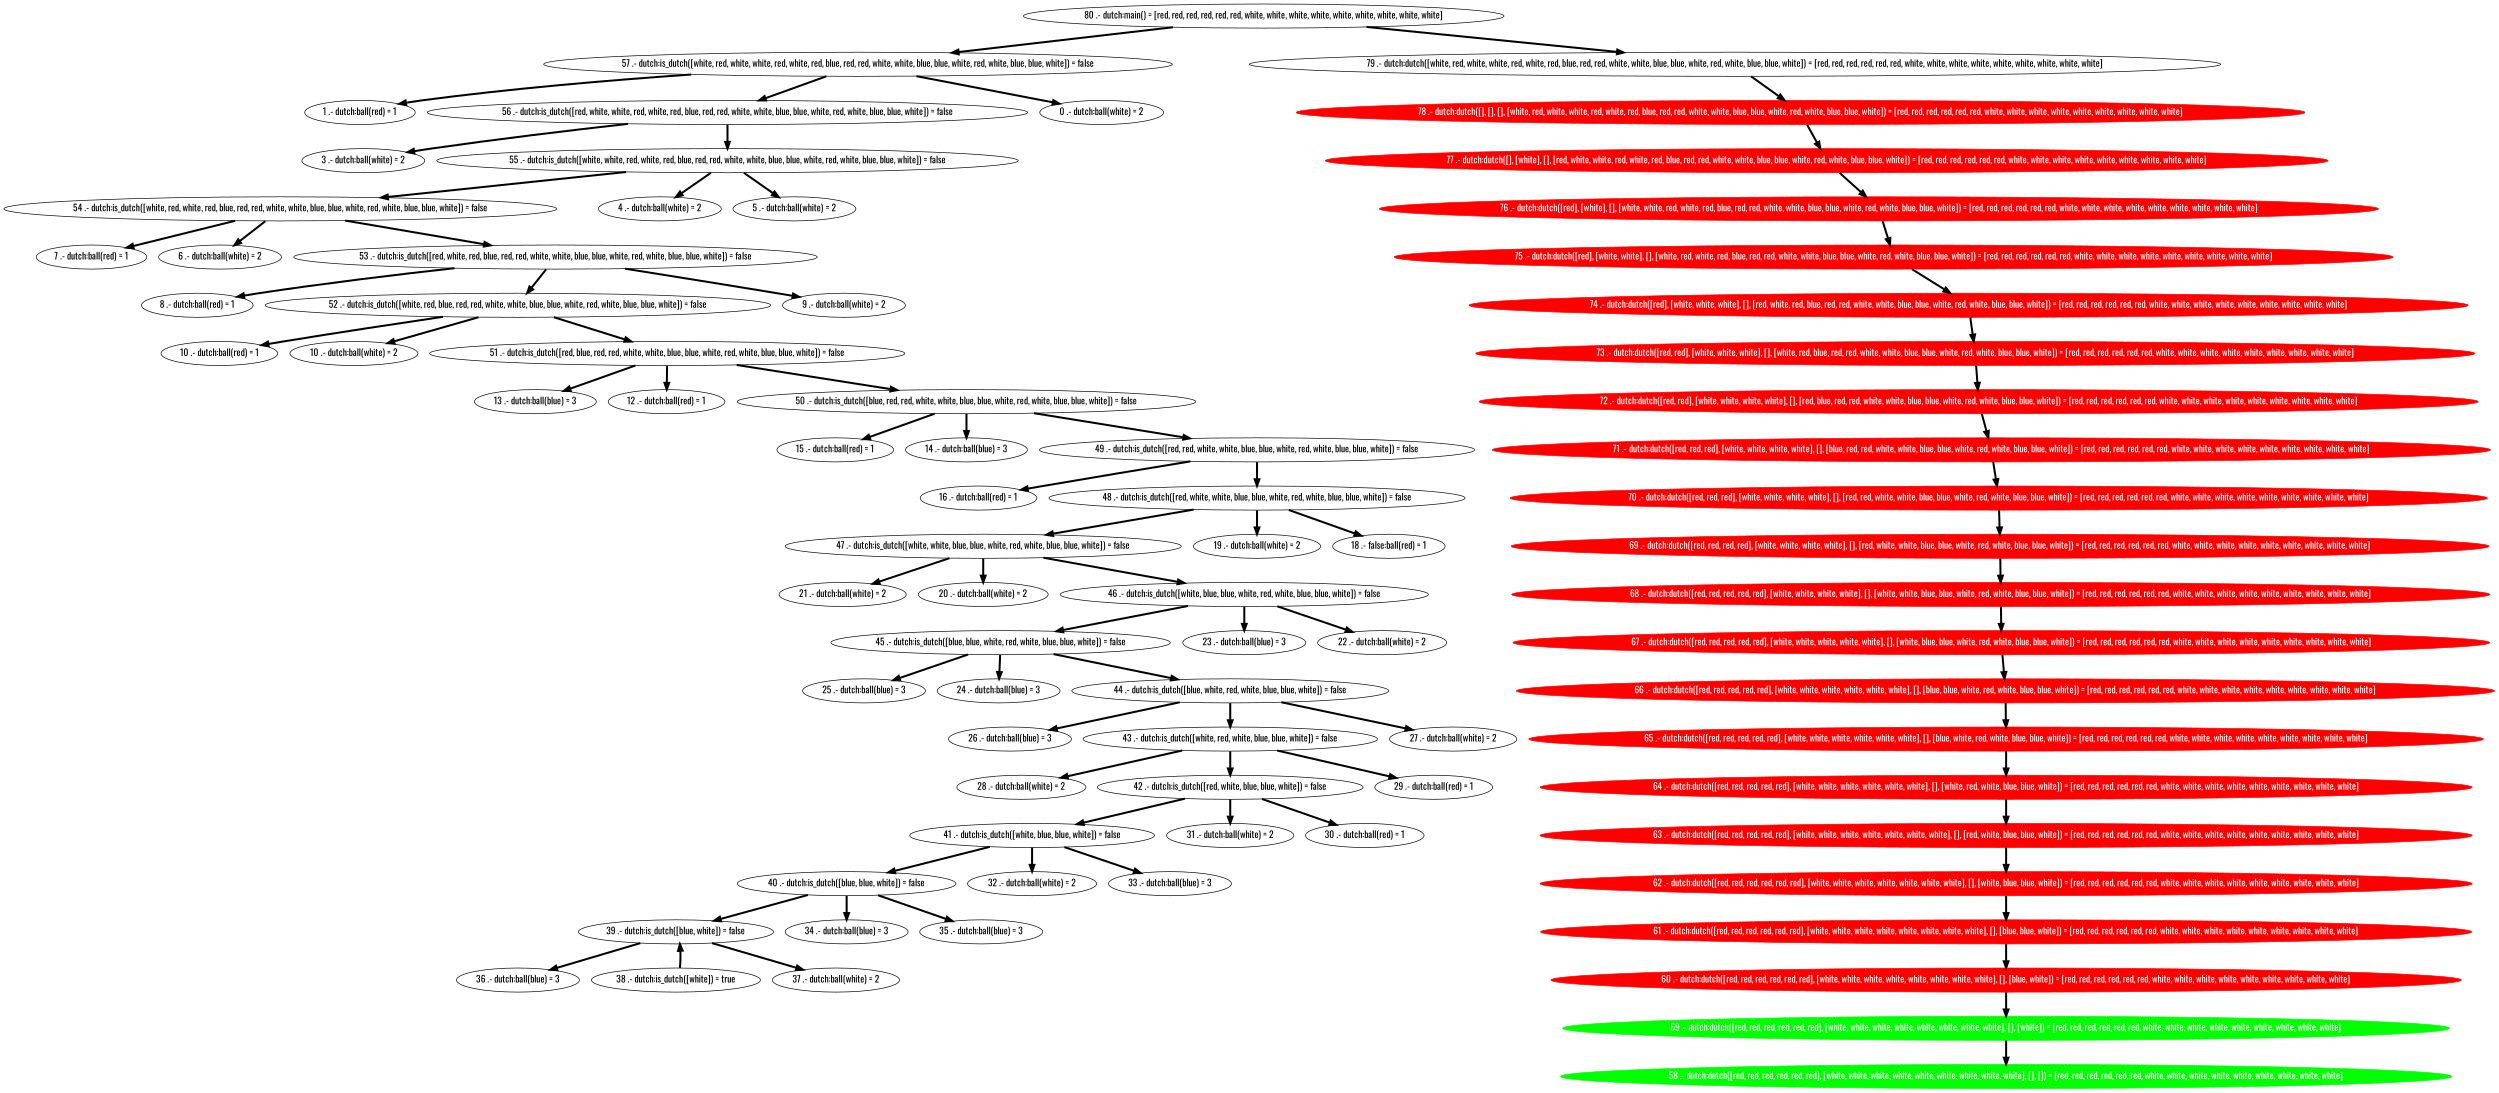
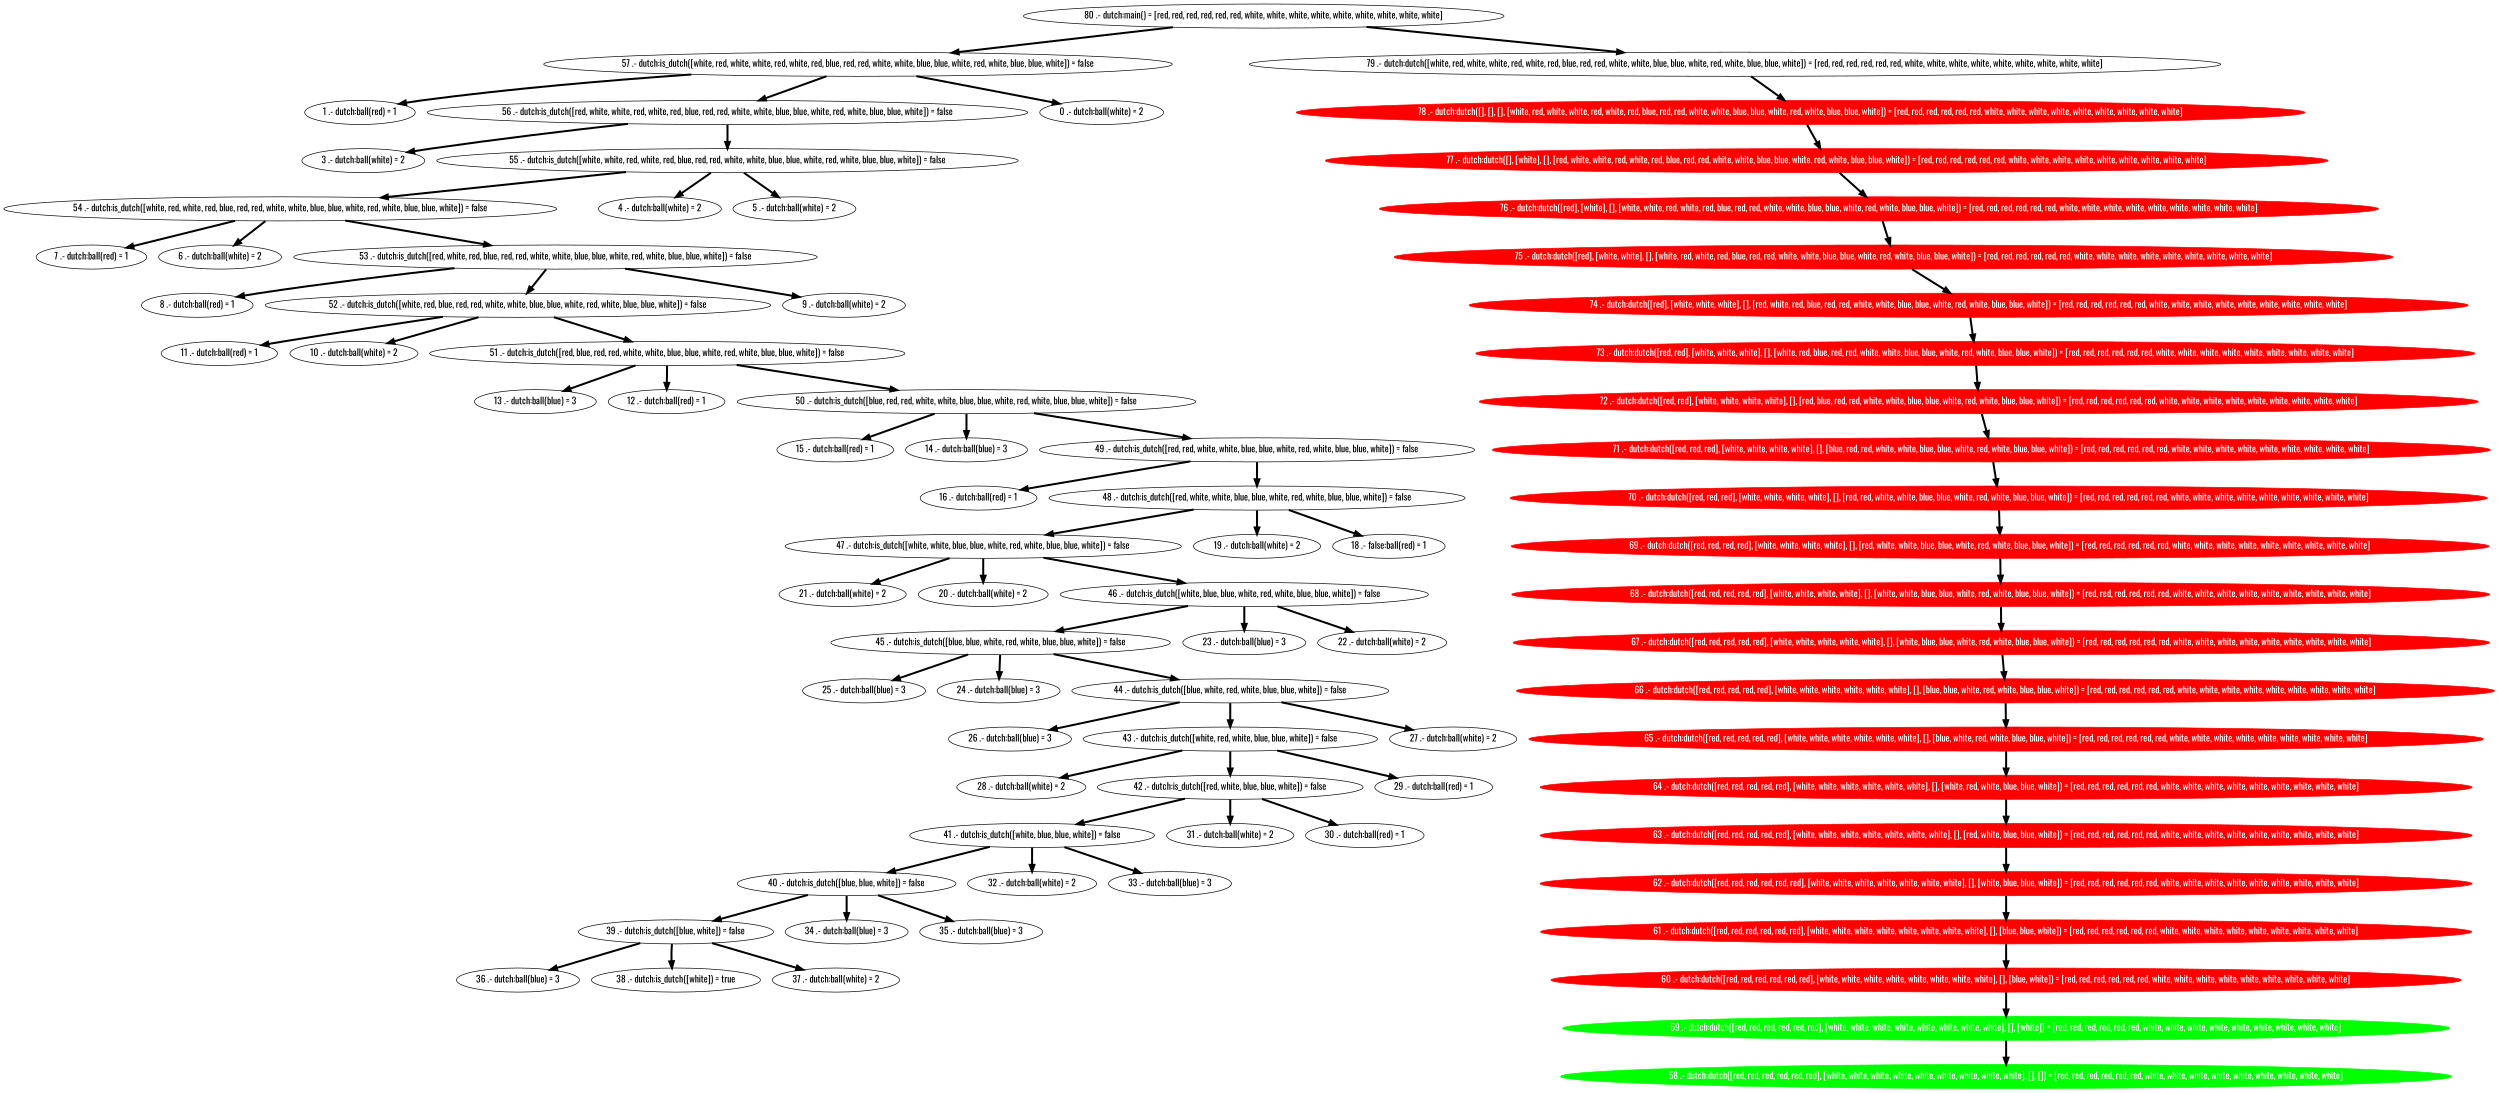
  digraph {
    fontname=Oswald
    node [fontname=Oswald shape=ellipse]
    edge [color=black fontname=Oswald penwidth=3]
    n1 [label="15 .- dutch:ball(red) = 1"]
    n2 [label="25 .- dutch:ball(blue) = 3"]
    n3 [label="13 .- dutch:ball(blue) = 3"]
    n4 [label="8 .- dutch:ball(red) = 1"]
    n5 [label="45 .- dutch:is_dutch([blue, blue, white, red, white, blue, blue, white]) = false"]
    n6 [label="24 .- dutch:ball(blue) = 3"]
    n7 [label="44 .- dutch:is_dutch([blue, white, red, white, blue, blue, white]) = false"]
    n8 [label="26 .- dutch:ball(blue) = 3"]
    n9 [label="43 .- dutch:is_dutch([white, red, white, blue, blue, white]) = false"]
    n10 [label="27 .- dutch:ball(white) = 2"]
    n11 [color=red fillcolor=red fontcolor=white label="74 .- dutch:dutch([red], [white, white, white], [], [red, white, red, blue, red, red, white, white, blue, blue, white, red, white, blue, blue, white]) = [red, red, red, red, red, red, white, white, white, white, white, white, white, white, white]" style=filled]
    n12 [color=red fillcolor=red fontcolor=white label="73 .- dutch:dutch([red, red], [white, white, white], [], [white, red, blue, red, red, white, white, blue, blue, white, red, white, blue, blue, white]) = [red, red, red, red, red, red, white, white, white, white, white, white, white, white, white]" style=filled]
    n13 [color=red fillcolor=red fontcolor=white label="72 .- dutch:dutch([red, red], [white, white, white, white], [], [red, blue, red, red, white, white, blue, blue, white, red, white, blue, blue, white]) = [red, red, red, red, red, red, white, white, white, white, white, white, white, white, white]" style=filled]
    n14 [color=red fillcolor=red fontcolor=white label="60 .- dutch:dutch([red, red, red, red, red, red], [white, white, white, white, white, white, white, white], [], [blue, white]) = [red, red, red, red, red, red, white, white, white, white, white, white, white, white, white]" style=filled]
    n15 [color=green fillcolor=green fontcolor=white label="59 .- dutch:dutch([red, red, red, red, red, red], [white, white, white, white, white, white, white, white], [], [white]) = [red, red, red, red, red, red, white, white, white, white, white, white, white, white, white]" style=filled]
    n16 [color=green fillcolor=green fontcolor=white label="58 .- dutch:dutch([red, red, red, red, red, red], [white, white, white, white, white, white, white, white, white], [], []) = [red, red, red, red, red, red, white, white, white, white, white, white, white, white, white]" style=filled]
    n17 [label="57 .- dutch:is_dutch([white, red, white, white, red, white, red, blue, red, red, white, white, blue, blue, white, red, white, blue, blue, white]) = false"]
    n18 [label="1 .- dutch:ball(red) = 1"]
    n19 [label="56 .- dutch:is_dutch([red, white, white, red, white, red, blue, red, red, white, white, blue, blue, white, red, white, blue, blue, white]) = false"]
    n20 [label="0 .- dutch:ball(white) = 2"]
    n21 [label="3 .- dutch:ball(white) = 2"]
    n22 [label="55 .- dutch:is_dutch([white, white, red, white, red, blue, red, red, white, white, blue, blue, white, red, white, blue, blue, white]) = false"]
    n23 [label="54 .- dutch:is_dutch([white, red, white, red, blue, red, red, white, white, blue, blue, white, red, white, blue, blue, white]) = false"]
    n24 [label="7 .- dutch:ball(red) = 1"]
    n25 [label="6 .- dutch:ball(white) = 2"]
    n26 [label="53 .- dutch:is_dutch([red, white, red, blue, red, red, white, white, blue, blue, white, red, white, blue, blue, white]) = false"]
    n27 [label="52 .- dutch:is_dutch([white, red, blue, red, red, white, white, blue, blue, white, red, white, blue, blue, white]) = false"]
    n28 [label="9 .- dutch:ball(white) = 2"]
    n29 [label="21 .- dutch:ball(white) = 2"]
    n30 [label="47 .- dutch:is_dutch([white, white, blue, blue, white, red, white, blue, blue, white]) = false"]
    n31 [label="20 .- dutch:ball(white) = 2"]
    n32 [label="46 .- dutch:is_dutch([white, blue, blue, white, red, white, blue, blue, white]) = false"]
    n33 [label="23 .- dutch:ball(blue) = 3"]
    n34 [label="22 .- dutch:ball(white) = 2"]
    n35 [label="40 .- dutch:is_dutch([blue, blue, white]) = false"]
    n36 [label="39 .- dutch:is_dutch([blue, white]) = false"]
    n37 [label="34 .- dutch:ball(blue) = 3"]
    n38 [label="35 .- dutch:ball(blue) = 3"]
    n39 [label="36 .- dutch:ball(blue) = 3"]
    n40 [label="38 .- dutch:is_dutch([white]) = true"]
    n41 [label="37 .- dutch:ball(white) = 2"]
    n42 [color=red fillcolor=red fontcolor=white label="77 .- dutch:dutch([], [white], [], [red, white, white, red, white, red, blue, red, red, white, white, blue, blue, white, red, white, blue, blue, white]) = [red, red, red, red, red, red, white, white, white, white, white, white, white, white, white]" style=filled]
    n43 [color=red fillcolor=red fontcolor=white label="76 .- dutch:dutch([red], [white], [], [white, white, red, white, red, blue, red, red, white, white, blue, blue, white, red, white, blue, blue, white]) = [red, red, red, red, red, red, white, white, white, white, white, white, white, white, white]" style=filled]
    n44 [color=red fillcolor=red fontcolor=white label="75 .- dutch:dutch([red], [white, white], [], [white, red, white, red, blue, red, red, white, white, blue, blue, white, red, white, blue, blue, white]) = [red, red, red, red, red, red, white, white, white, white, white, white, white, white, white]" style=filled]
-   n45 [label="10 .- dutch:ball(red) = 1"]
+   n45 [label="11 .- dutch:ball(red) = 1"]
    n46 [color=red fillcolor=red fontcolor=white label="63 .- dutch:dutch([red, red, red, red, red], [white, white, white, white, white, white, white], [], [red, white, blue, blue, white]) = [red, red, red, red, red, red, white, white, white, white, white, white, white, white, white]" style=filled]
    n47 [color=red fillcolor=red fontcolor=white label="62 .- dutch:dutch([red, red, red, red, red, red], [white, white, white, white, white, white, white], [], [white, blue, blue, white]) = [red, red, red, red, red, red, white, white, white, white, white, white, white, white, white]" style=filled]
    n48 [color=red fillcolor=red fontcolor=white label="61 .- dutch:dutch([red, red, red, red, red, red], [white, white, white, white, white, white, white, white], [], [blue, blue, white]) = [red, red, red, red, red, red, white, white, white, white, white, white, white, white, white]" style=filled]
    n49 [label="28 .- dutch:ball(white) = 2"]
    n50 [label="42 .- dutch:is_dutch([red, white, blue, blue, white]) = false"]
    n51 [label="29 .- dutch:ball(red) = 1"]
    n52 [label="41 .- dutch:is_dutch([white, blue, blue, white]) = false"]
    n53 [label="32 .- dutch:ball(white) = 2"]
    n54 [label="33 .- dutch:ball(blue) = 3"]
    n55 [label="31 .- dutch:ball(white) = 2"]
    n56 [label="30 .- dutch:ball(red) = 1"]
    n57 [label="4 .- dutch:ball(white) = 2"]
    n58 [label="5 .- dutch:ball(white) = 2"]
    n59 [label="14 .- dutch:ball(blue) = 3"]
    n60 [label="80 .- dutch:main() = [red, red, red, red, red, red, white, white, white, white, white, white, white, white, white]"]
    n61 [label="79 .- dutch:dutch([white, red, white, white, red, white, red, blue, red, red, white, white, blue, blue, white, red, white, blue, blue, white]) = [red, red, red, red, red, red, white, white, white, white, white, white, white, white, white]"]
    n62 [color=red fillcolor=red fontcolor=white label="78 .- dutch:dutch([], [], [], [white, red, white, white, red, white, red, blue, red, red, white, white, blue, blue, white, red, white, blue, blue, white]) = [red, red, red, red, red, red, white, white, white, white, white, white, white, white, white]" style=filled]
    n63 [label="16 .- dutch:ball(red) = 1"]
    n64 [label="12 .- dutch:ball(red) = 1"]
    n65 [color=red fillcolor=red fontcolor=white label="68 .- dutch:dutch([red, red, red, red, red], [white, white, white, white], [], [white, white, blue, blue, white, red, white, blue, blue, white]) = [red, red, red, red, red, red, white, white, white, white, white, white, white, white, white]" style=filled]
    n66 [color=red fillcolor=red fontcolor=white label="67 .- dutch:dutch([red, red, red, red, red], [white, white, white, white, white], [], [white, blue, blue, white, red, white, blue, blue, white]) = [red, red, red, red, red, red, white, white, white, white, white, white, white, white, white]" style=filled]
    n67 [color=red fillcolor=red fontcolor=white label="66 .- dutch:dutch([red, red, red, red, red], [white, white, white, white, white, white], [], [blue, blue, white, red, white, blue, blue, white]) = [red, red, red, red, red, red, white, white, white, white, white, white, white, white, white]" style=filled]
    n68 [label="10 .- dutch:ball(white) = 2"]
    n69 [label="51 .- dutch:is_dutch([red, blue, red, red, white, white, blue, blue, white, red, white, blue, blue, white]) = false"]
    n70 [label="50 .- dutch:is_dutch([blue, red, red, white, white, blue, blue, white, red, white, blue, blue, white]) = false"]
    n71 [color=red fillcolor=red fontcolor=white label="64 .- dutch:dutch([red, red, red, red, red], [white, white, white, white, white, white], [], [white, red, white, blue, blue, white]) = [red, red, red, red, red, red, white, white, white, white, white, white, white, white, white]" style=filled]
    n72 [label="49 .- dutch:is_dutch([red, red, white, white, blue, blue, white, red, white, blue, blue, white]) = false"]
    n73 [label="48 .- dutch:is_dutch([red, white, white, blue, blue, white, red, white, blue, blue, white]) = false"]
    n74 [color=red fillcolor=red fontcolor=white label="65 .- dutch:dutch([red, red, red, red, red], [white, white, white, white, white, white], [], [blue, white, red, white, blue, blue, white]) = [red, red, red, red, red, red, white, white, white, white, white, white, white, white, white]" style=filled]
    n75 [label="19 .- dutch:ball(white) = 2"]
    n76 [label="18 .- false:ball(red) = 1"]
    n77 [color=red fillcolor=red fontcolor=white label="71 .- dutch:dutch([red, red, red], [white, white, white, white], [], [blue, red, red, white, white, blue, blue, white, red, white, blue, blue, white]) = [red, red, red, red, red, red, white, white, white, white, white, white, white, white, white]" style=filled]
    n78 [color=red fillcolor=red fontcolor=white label="70 .- dutch:dutch([red, red, red], [white, white, white, white], [], [red, red, white, white, blue, blue, white, red, white, blue, blue, white]) = [red, red, red, red, red, red, white, white, white, white, white, white, white, white, white]" style=filled]
    n79 [color=red fillcolor=red fontcolor=white label="69 .- dutch:dutch([red, red, red, red], [white, white, white, white], [], [red, white, white, blue, blue, white, red, white, blue, blue, white]) = [red, red, red, red, red, red, white, white, white, white, white, white, white, white, white]" style=filled]
    n5 -> n2
    n5 -> n6
    n5 -> n7
    n7 -> n8
    n7 -> n9
    n7 -> n10
    n9 -> n49
    n9 -> n50
    n9 -> n51
    n11 -> n12
    n12 -> n13
    n13 -> n77
    n14 -> n15
    n15 -> n16
    n17 -> n18
    n17 -> n19
    n17 -> n20
    n19 -> n21
    n19 -> n22
    n22 -> n23
    n22 -> n57
    n22 -> n58
    n23 -> n24
    n23 -> n25
    n23 -> n26
    n26 -> n4
    n26 -> n27
    n26 -> n28
    n27 -> n45
    n27 -> n68
    n27 -> n69
    n30 -> n29
    n30 -> n31
    n30 -> n32
    n32 -> n5
    n32 -> n33
    n32 -> n34
    n35 -> n36
    n35 -> n37
    n35 -> n38
    n36 -> n39
-   n40 -> n36
+   n36 -> n40
    n36 -> n41
    n42 -> n43
    n43 -> n44
    n44 -> n11
    n46 -> n47
    n47 -> n48
    n48 -> n14
    n50 -> n52
    n50 -> n55
    n50 -> n56
    n52 -> n35
    n52 -> n53
    n52 -> n54
    n60 -> n17
    n60 -> n61
    n61 -> n62
    n62 -> n42
    n65 -> n66
    n66 -> n67
    n67 -> n74
    n69 -> n3
    n69 -> n64
    n69 -> n70
    n70 -> n1
    n70 -> n59
    n70 -> n72
    n71 -> n46
    n72 -> n63
    n72 -> n73
    n73 -> n30
    n73 -> n75
    n73 -> n76
    n74 -> n71
    n77 -> n78
    n78 -> n79
    n79 -> n65
  }
